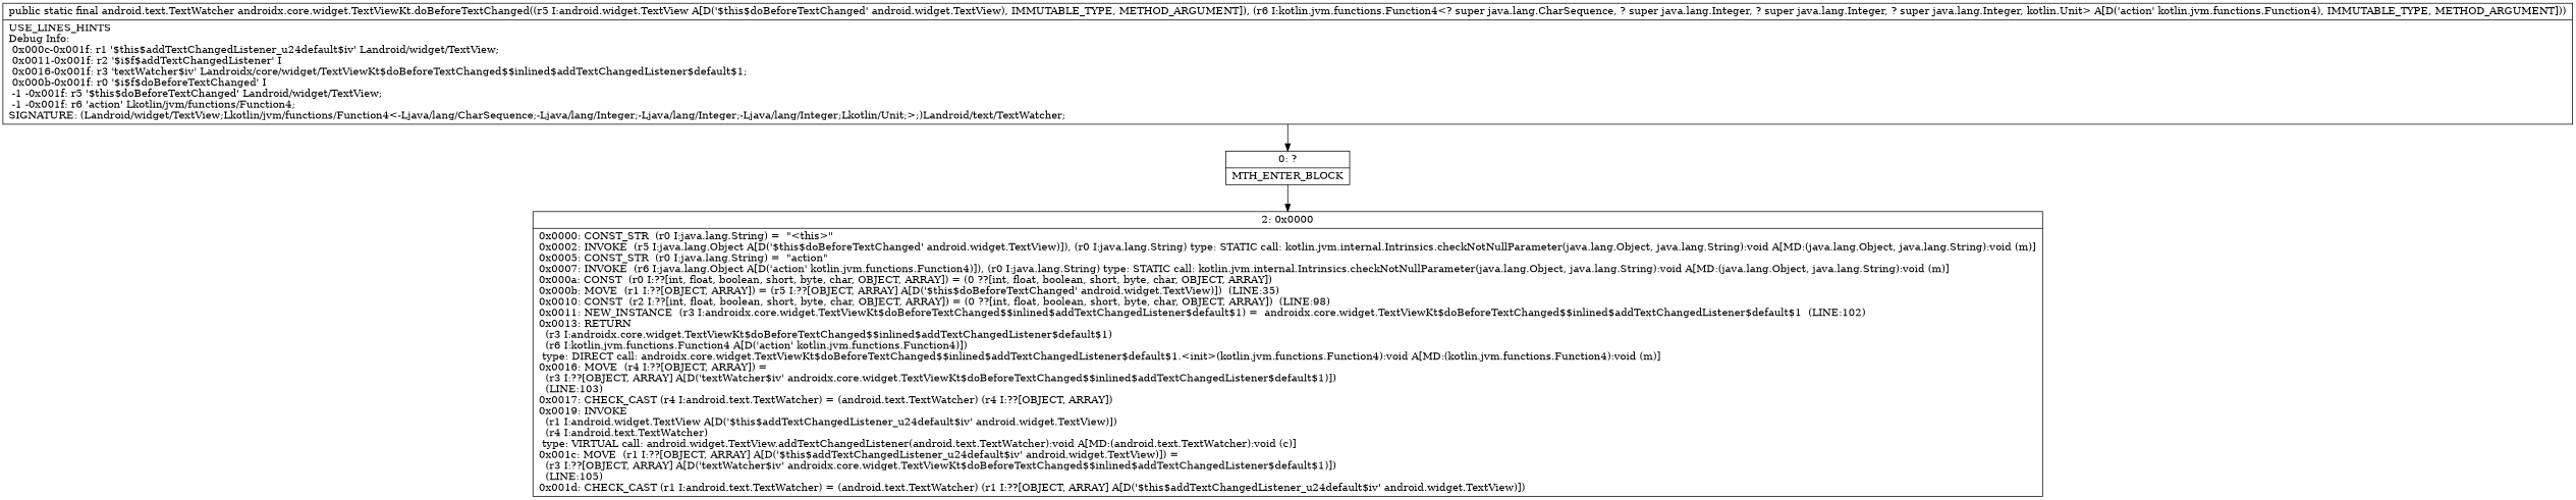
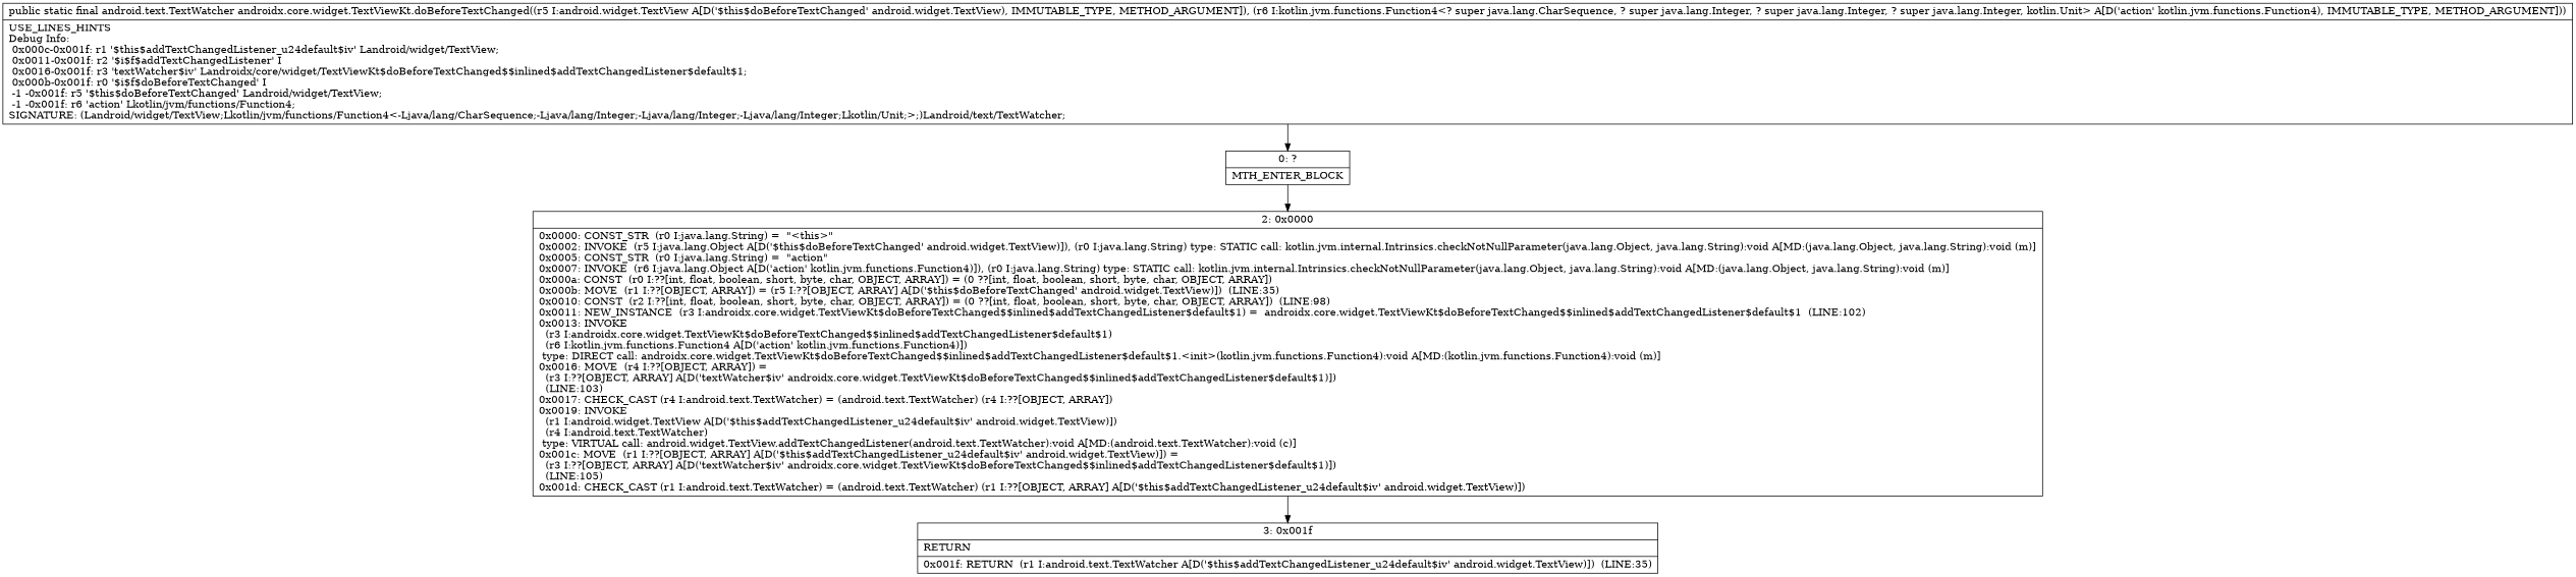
  digraph {
    node [shape=record]
    n1 [label="{0\:\ ?|MTH_ENTER_BLOCK\l}"]
-   n2 [label="{2\:\ 0x0000|0x0000: CONST_STR  (r0 I:java.lang.String) =  \"\<this\>\" \l0x0002: INVOKE  (r5 I:java.lang.Object A[D('$this$doBeforeTextChanged' android.widget.TextView)]), (r0 I:java.lang.String) type: STATIC call: kotlin.jvm.internal.Intrinsics.checkNotNullParameter(java.lang.Object, java.lang.String):void A[MD:(java.lang.Object, java.lang.String):void (m)]\l0x0005: CONST_STR  (r0 I:java.lang.String) =  \"action\" \l0x0007: INVOKE  (r6 I:java.lang.Object A[D('action' kotlin.jvm.functions.Function4)]), (r0 I:java.lang.String) type: STATIC call: kotlin.jvm.internal.Intrinsics.checkNotNullParameter(java.lang.Object, java.lang.String):void A[MD:(java.lang.Object, java.lang.String):void (m)]\l0x000a: CONST  (r0 I:??[int, float, boolean, short, byte, char, OBJECT, ARRAY]) = (0 ??[int, float, boolean, short, byte, char, OBJECT, ARRAY]) \l0x000b: MOVE  (r1 I:??[OBJECT, ARRAY]) = (r5 I:??[OBJECT, ARRAY] A[D('$this$doBeforeTextChanged' android.widget.TextView)])  (LINE:35)\l0x0010: CONST  (r2 I:??[int, float, boolean, short, byte, char, OBJECT, ARRAY]) = (0 ??[int, float, boolean, short, byte, char, OBJECT, ARRAY])  (LINE:98)\l0x0011: NEW_INSTANCE  (r3 I:androidx.core.widget.TextViewKt$doBeforeTextChanged$$inlined$addTextChangedListener$default$1) =  androidx.core.widget.TextViewKt$doBeforeTextChanged$$inlined$addTextChangedListener$default$1  (LINE:102)\l0x0013: RETURN  \l  (r3 I:androidx.core.widget.TextViewKt$doBeforeTextChanged$$inlined$addTextChangedListener$default$1)\l  (r6 I:kotlin.jvm.functions.Function4 A[D('action' kotlin.jvm.functions.Function4)])\l type: DIRECT call: androidx.core.widget.TextViewKt$doBeforeTextChanged$$inlined$addTextChangedListener$default$1.\<init\>(kotlin.jvm.functions.Function4):void A[MD:(kotlin.jvm.functions.Function4):void (m)]\l0x0016: MOVE  (r4 I:??[OBJECT, ARRAY]) = \l  (r3 I:??[OBJECT, ARRAY] A[D('textWatcher$iv' androidx.core.widget.TextViewKt$doBeforeTextChanged$$inlined$addTextChangedListener$default$1)])\l  (LINE:103)\l0x0017: CHECK_CAST (r4 I:android.text.TextWatcher) = (android.text.TextWatcher) (r4 I:??[OBJECT, ARRAY]) \l0x0019: INVOKE  \l  (r1 I:android.widget.TextView A[D('$this$addTextChangedListener_u24default$iv' android.widget.TextView)])\l  (r4 I:android.text.TextWatcher)\l type: VIRTUAL call: android.widget.TextView.addTextChangedListener(android.text.TextWatcher):void A[MD:(android.text.TextWatcher):void (c)]\l0x001c: MOVE  (r1 I:??[OBJECT, ARRAY] A[D('$this$addTextChangedListener_u24default$iv' android.widget.TextView)]) = \l  (r3 I:??[OBJECT, ARRAY] A[D('textWatcher$iv' androidx.core.widget.TextViewKt$doBeforeTextChanged$$inlined$addTextChangedListener$default$1)])\l  (LINE:105)\l0x001d: CHECK_CAST (r1 I:android.text.TextWatcher) = (android.text.TextWatcher) (r1 I:??[OBJECT, ARRAY] A[D('$this$addTextChangedListener_u24default$iv' android.widget.TextView)]) \l}"]
+   n2 [label="{2\:\ 0x0000|0x0000: CONST_STR  (r0 I:java.lang.String) =  \"\<this\>\" \l0x0002: INVOKE  (r5 I:java.lang.Object A[D('$this$doBeforeTextChanged' android.widget.TextView)]), (r0 I:java.lang.String) type: STATIC call: kotlin.jvm.internal.Intrinsics.checkNotNullParameter(java.lang.Object, java.lang.String):void A[MD:(java.lang.Object, java.lang.String):void (m)]\l0x0005: CONST_STR  (r0 I:java.lang.String) =  \"action\" \l0x0007: INVOKE  (r6 I:java.lang.Object A[D('action' kotlin.jvm.functions.Function4)]), (r0 I:java.lang.String) type: STATIC call: kotlin.jvm.internal.Intrinsics.checkNotNullParameter(java.lang.Object, java.lang.String):void A[MD:(java.lang.Object, java.lang.String):void (m)]\l0x000a: CONST  (r0 I:??[int, float, boolean, short, byte, char, OBJECT, ARRAY]) = (0 ??[int, float, boolean, short, byte, char, OBJECT, ARRAY]) \l0x000b: MOVE  (r1 I:??[OBJECT, ARRAY]) = (r5 I:??[OBJECT, ARRAY] A[D('$this$doBeforeTextChanged' android.widget.TextView)])  (LINE:35)\l0x0010: CONST  (r2 I:??[int, float, boolean, short, byte, char, OBJECT, ARRAY]) = (0 ??[int, float, boolean, short, byte, char, OBJECT, ARRAY])  (LINE:98)\l0x0011: NEW_INSTANCE  (r3 I:androidx.core.widget.TextViewKt$doBeforeTextChanged$$inlined$addTextChangedListener$default$1) =  androidx.core.widget.TextViewKt$doBeforeTextChanged$$inlined$addTextChangedListener$default$1  (LINE:102)\l0x0013: INVOKE  \l  (r3 I:androidx.core.widget.TextViewKt$doBeforeTextChanged$$inlined$addTextChangedListener$default$1)\l  (r6 I:kotlin.jvm.functions.Function4 A[D('action' kotlin.jvm.functions.Function4)])\l type: DIRECT call: androidx.core.widget.TextViewKt$doBeforeTextChanged$$inlined$addTextChangedListener$default$1.\<init\>(kotlin.jvm.functions.Function4):void A[MD:(kotlin.jvm.functions.Function4):void (m)]\l0x0016: MOVE  (r4 I:??[OBJECT, ARRAY]) = \l  (r3 I:??[OBJECT, ARRAY] A[D('textWatcher$iv' androidx.core.widget.TextViewKt$doBeforeTextChanged$$inlined$addTextChangedListener$default$1)])\l  (LINE:103)\l0x0017: CHECK_CAST (r4 I:android.text.TextWatcher) = (android.text.TextWatcher) (r4 I:??[OBJECT, ARRAY]) \l0x0019: INVOKE  \l  (r1 I:android.widget.TextView A[D('$this$addTextChangedListener_u24default$iv' android.widget.TextView)])\l  (r4 I:android.text.TextWatcher)\l type: VIRTUAL call: android.widget.TextView.addTextChangedListener(android.text.TextWatcher):void A[MD:(android.text.TextWatcher):void (c)]\l0x001c: MOVE  (r1 I:??[OBJECT, ARRAY] A[D('$this$addTextChangedListener_u24default$iv' android.widget.TextView)]) = \l  (r3 I:??[OBJECT, ARRAY] A[D('textWatcher$iv' androidx.core.widget.TextViewKt$doBeforeTextChanged$$inlined$addTextChangedListener$default$1)])\l  (LINE:105)\l0x001d: CHECK_CAST (r1 I:android.text.TextWatcher) = (android.text.TextWatcher) (r1 I:??[OBJECT, ARRAY] A[D('$this$addTextChangedListener_u24default$iv' android.widget.TextView)]) \l}"]
+   n3 [label="{3\:\ 0x001f|RETURN\l|0x001f: RETURN  (r1 I:android.text.TextWatcher A[D('$this$addTextChangedListener_u24default$iv' android.widget.TextView)])  (LINE:35)\l}"]
    n4 [label="{public static final android.text.TextWatcher androidx.core.widget.TextViewKt.doBeforeTextChanged((r5 I:android.widget.TextView A[D('$this$doBeforeTextChanged' android.widget.TextView), IMMUTABLE_TYPE, METHOD_ARGUMENT]), (r6 I:kotlin.jvm.functions.Function4\<? super java.lang.CharSequence, ? super java.lang.Integer, ? super java.lang.Integer, ? super java.lang.Integer, kotlin.Unit\> A[D('action' kotlin.jvm.functions.Function4), IMMUTABLE_TYPE, METHOD_ARGUMENT]))  | USE_LINES_HINTS\lDebug Info:\l  0x000c\-0x001f: r1 '$this$addTextChangedListener_u24default$iv' Landroid\/widget\/TextView;\l  0x0011\-0x001f: r2 '$i$f$addTextChangedListener' I\l  0x0016\-0x001f: r3 'textWatcher$iv' Landroidx\/core\/widget\/TextViewKt$doBeforeTextChanged$$inlined$addTextChangedListener$default$1;\l  0x000b\-0x001f: r0 '$i$f$doBeforeTextChanged' I\l  \-1 \-0x001f: r5 '$this$doBeforeTextChanged' Landroid\/widget\/TextView;\l  \-1 \-0x001f: r6 'action' Lkotlin\/jvm\/functions\/Function4;\lSIGNATURE: (Landroid\/widget\/TextView;Lkotlin\/jvm\/functions\/Function4\<\-Ljava\/lang\/CharSequence;\-Ljava\/lang\/Integer;\-Ljava\/lang\/Integer;\-Ljava\/lang\/Integer;Lkotlin\/Unit;\>;)Landroid\/text\/TextWatcher;\l}"]
    n1 -> n2
+   n2 -> n3
    n4 -> n1
  }
